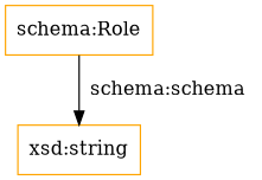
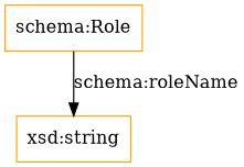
  digraph {
    rankdir=TB
    node [color=orange shape=rectangle]
    "schema:Role"
    "xsd:string"
-   "schema:Role" -> "xsd:string" [label="schema:schema"]
+   "schema:Role" -> "xsd:string" [label="schema:roleName"]
  }
